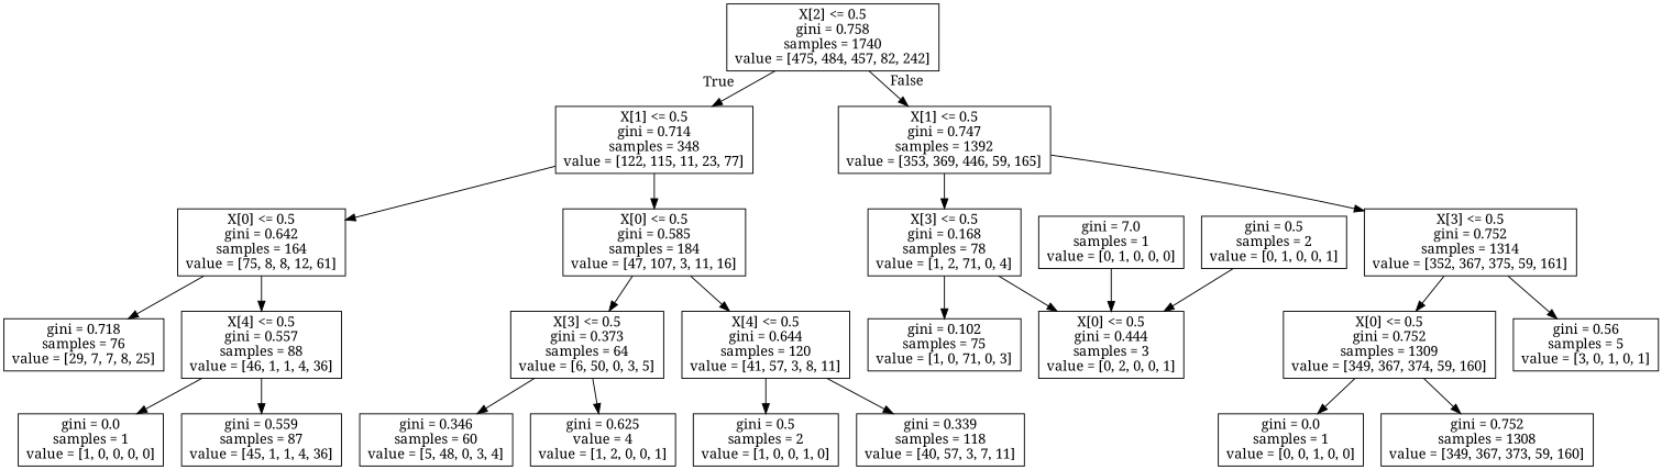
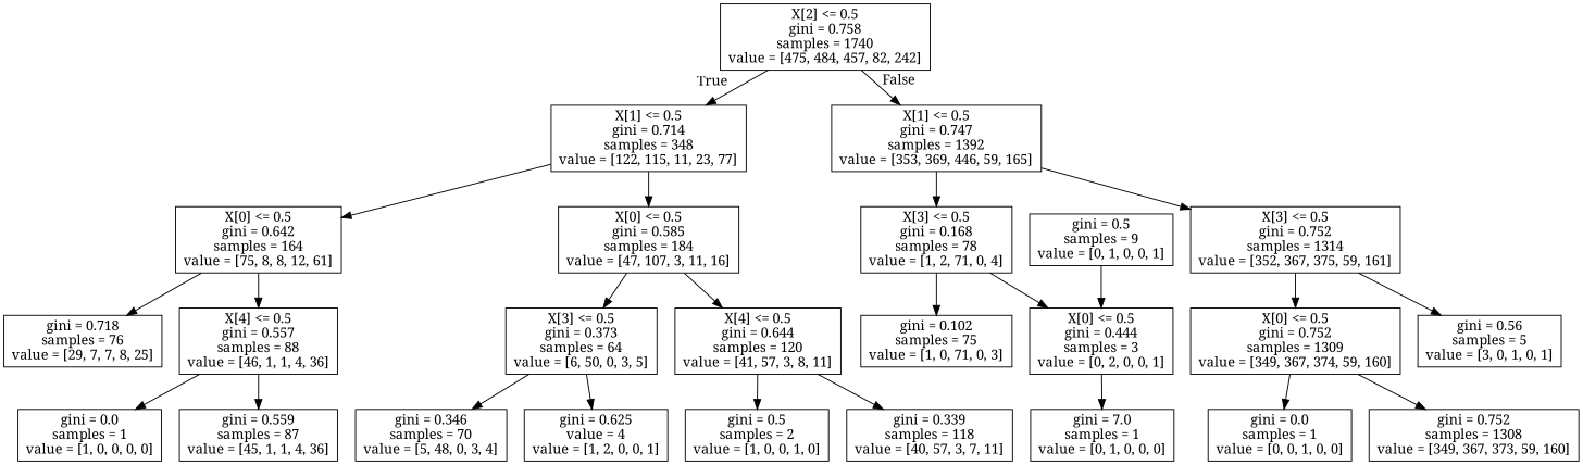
  digraph {
    fontname="Noto Serif"
    node [fontname="Noto Serif" shape=box]
    edge [fontname="Noto Serif"]
    n1 [label="X[2] <= 0.5\ngini = 0.758\nsamples = 1740\nvalue = [475, 484, 457, 82, 242]"]
    n2 [label="X[1] <= 0.5\ngini = 0.714\nsamples = 348\nvalue = [122, 115, 11, 23, 77]"]
    n3 [label="X[1] <= 0.5\ngini = 0.747\nsamples = 1392\nvalue = [353, 369, 446, 59, 165]"]
    n4 [label="X[0] <= 0.5\ngini = 0.642\nsamples = 164\nvalue = [75, 8, 8, 12, 61]"]
    n5 [label="X[0] <= 0.5\ngini = 0.585\nsamples = 184\nvalue = [47, 107, 3, 11, 16]"]
    n6 [label="X[3] <= 0.5\ngini = 0.168\nsamples = 78\nvalue = [1, 2, 71, 0, 4]"]
    n7 [label="X[3] <= 0.5\ngini = 0.752\nsamples = 1314\nvalue = [352, 367, 375, 59, 161]"]
    n8 [label="gini = 0.718\nsamples = 76\nvalue = [29, 7, 7, 8, 25]"]
    n9 [label="X[4] <= 0.5\ngini = 0.557\nsamples = 88\nvalue = [46, 1, 1, 4, 36]"]
    n10 [label="X[3] <= 0.5\ngini = 0.373\nsamples = 64\nvalue = [6, 50, 0, 3, 5]"]
    n11 [label="X[4] <= 0.5\ngini = 0.644\nsamples = 120\nvalue = [41, 57, 3, 8, 11]"]
    n12 [label="gini = 0.0\nsamples = 1\nvalue = [1, 0, 0, 0, 0]"]
    n13 [label="gini = 0.559\nsamples = 87\nvalue = [45, 1, 1, 4, 36]"]
-   n14 [label="gini = 0.346\nsamples = 60\nvalue = [5, 48, 0, 3, 4]"]
+   n14 [label="gini = 0.346\nsamples = 70\nvalue = [5, 48, 0, 3, 4]"]
    n15 [label="gini = 0.625\nvalue = 4\nvalue = [1, 2, 0, 0, 1]"]
    n16 [label="gini = 0.5\nsamples = 2\nvalue = [1, 0, 0, 1, 0]"]
    n17 [label="gini = 0.339\nsamples = 118\nvalue = [40, 57, 3, 7, 11]"]
    n18 [label="gini = 0.102\nsamples = 75\nvalue = [1, 0, 71, 0, 3]"]
    n19 [label="X[0] <= 0.5\ngini = 0.444\nsamples = 3\nvalue = [0, 2, 0, 0, 1]"]
    n20 [label="X[0] <= 0.5\ngini = 0.752\nsamples = 1309\nvalue = [349, 367, 374, 59, 160]"]
    n21 [label="gini = 0.56\nsamples = 5\nvalue = [3, 0, 1, 0, 1]"]
    n22 [label="gini = 7.0\nsamples = 1\nvalue = [0, 1, 0, 0, 0]"]
-   n23 [label="gini = 0.5\nsamples = 2\nvalue = [0, 1, 0, 0, 1]"]
+   n23 [label="gini = 0.5\nsamples = 9\nvalue = [0, 1, 0, 0, 1]"]
    n24 [label="gini = 0.0\nsamples = 1\nvalue = [0, 0, 1, 0, 0]"]
    n25 [label="gini = 0.752\nsamples = 1308\nvalue = [349, 367, 373, 59, 160]"]
    n1 -> n2 [headlabel=True labelangle=45 labeldistance=2.5]
    n1 -> n3 [headlabel=False labelangle=-45 labeldistance=2.5]
    n2 -> n4
    n2 -> n5
    n3 -> n6
    n3 -> n7
    n4 -> n8
    n4 -> n9
    n5 -> n10
    n5 -> n11
    n6 -> n18
    n6 -> n19
    n7 -> n20
    n7 -> n21
    n9 -> n12
    n9 -> n13
    n10 -> n14
    n10 -> n15
    n11 -> n16
    n11 -> n17
-   n22 -> n19
+   n19 -> n22
    n20 -> n24
    n20 -> n25
    n23 -> n19
  }
